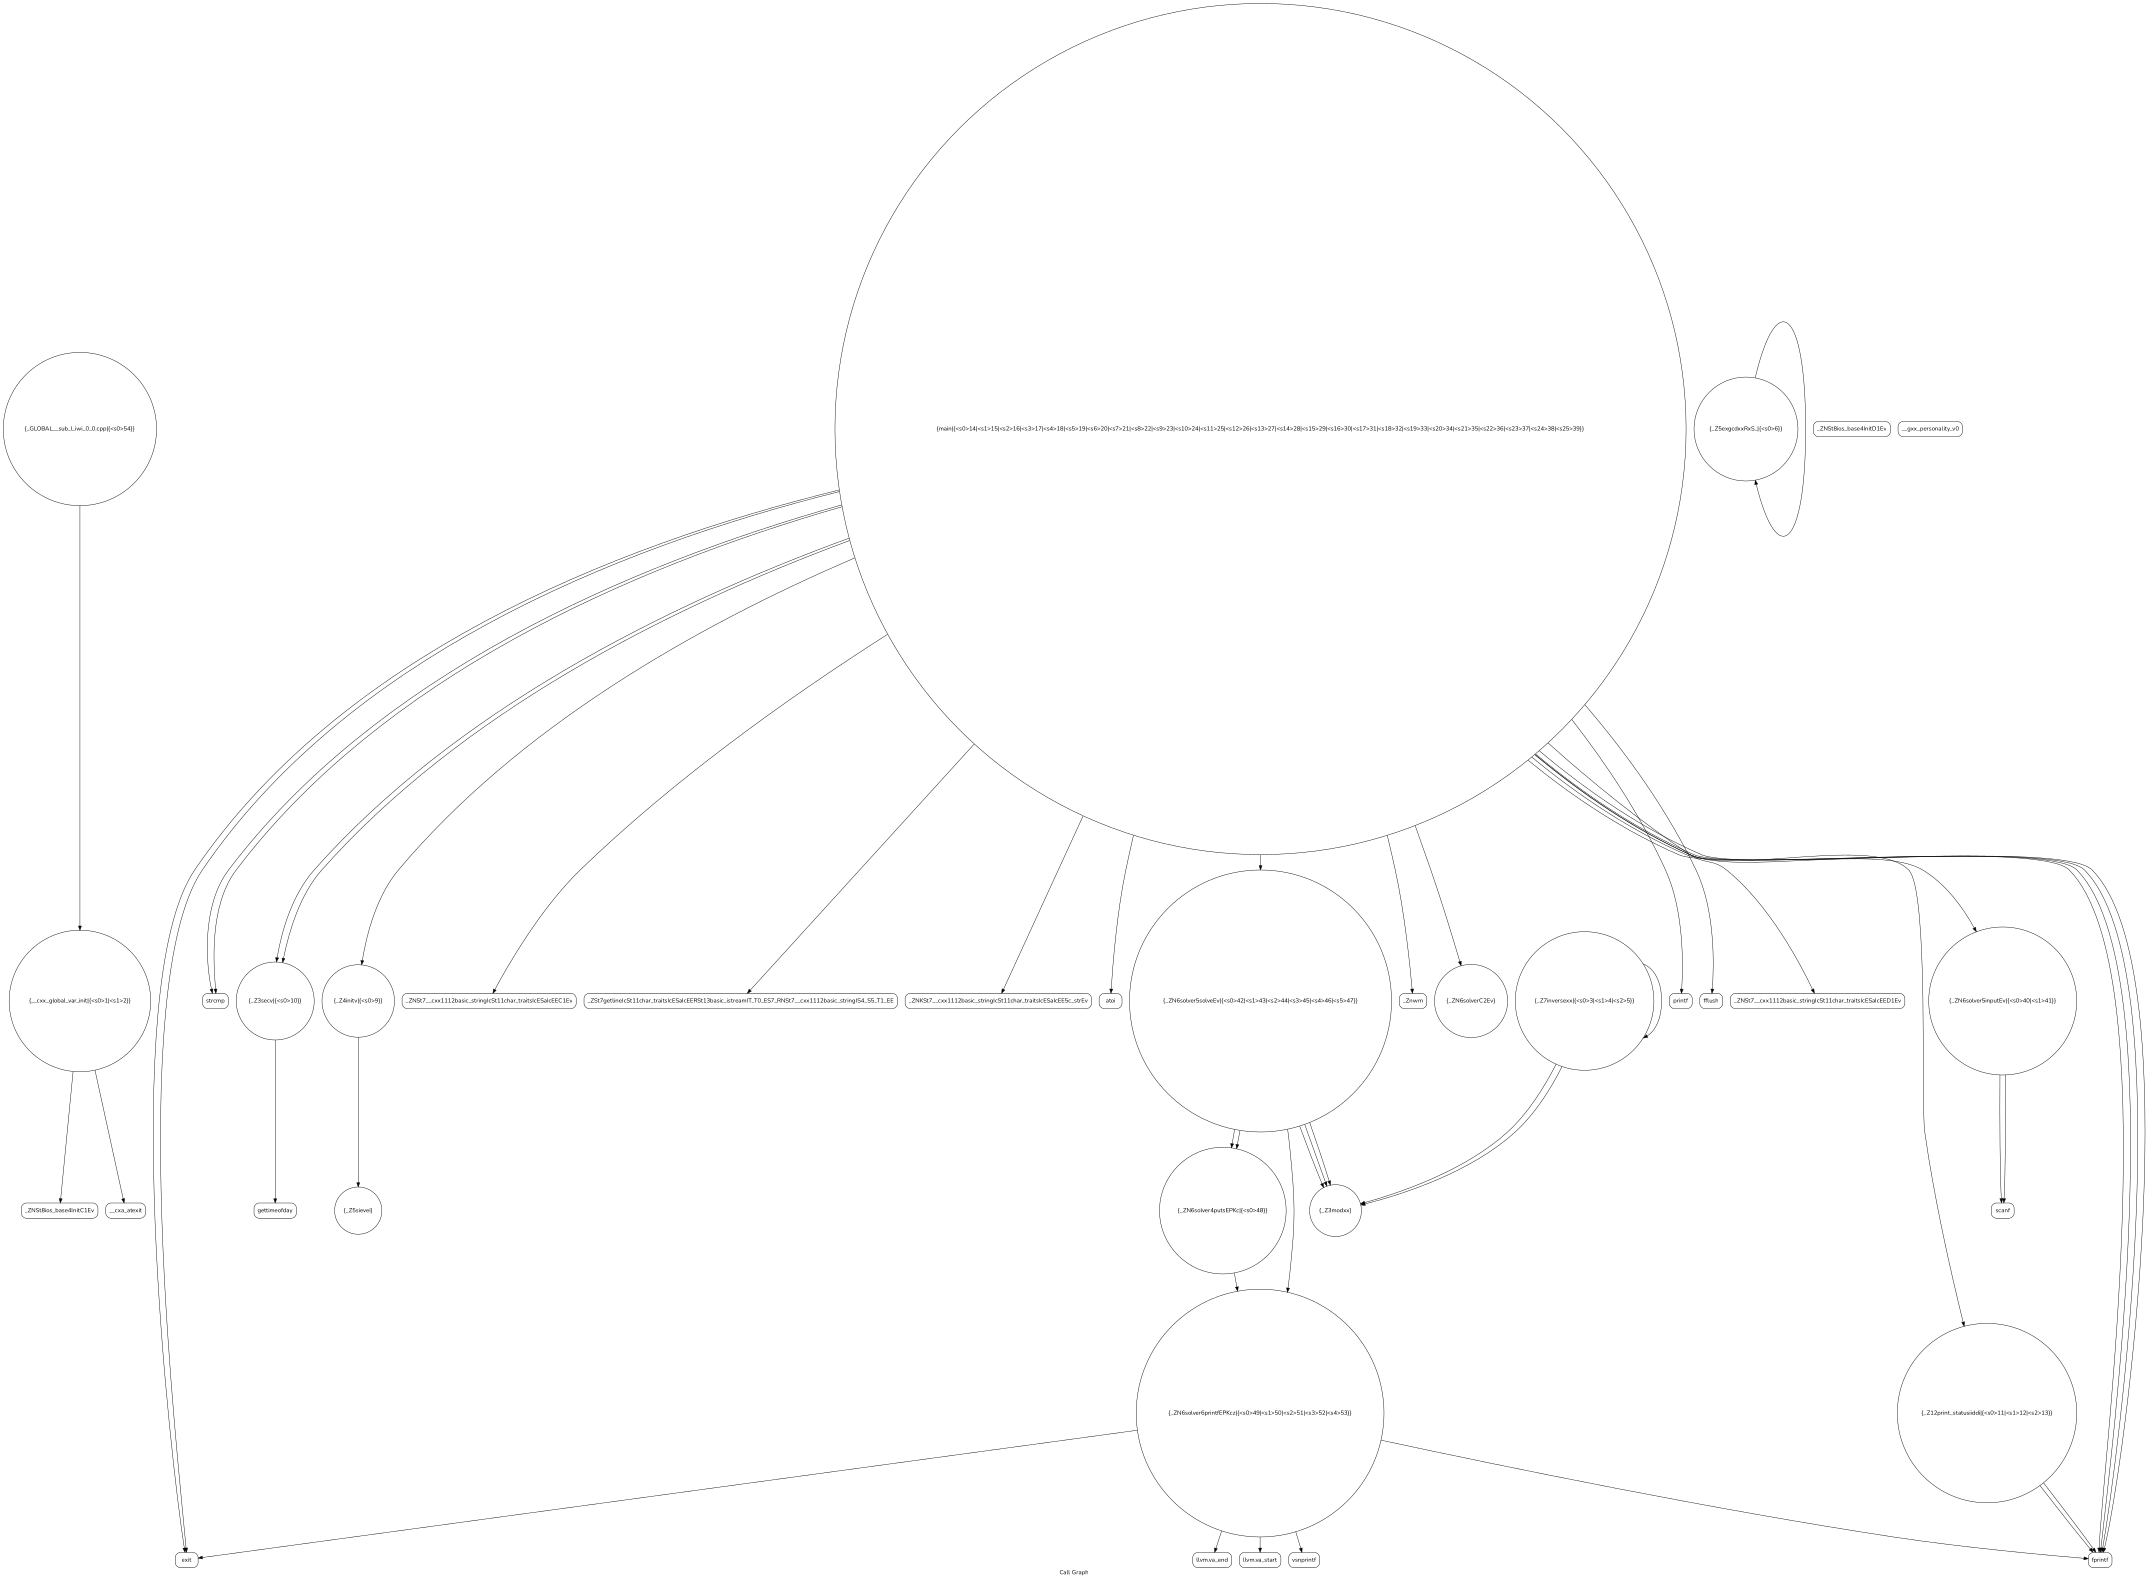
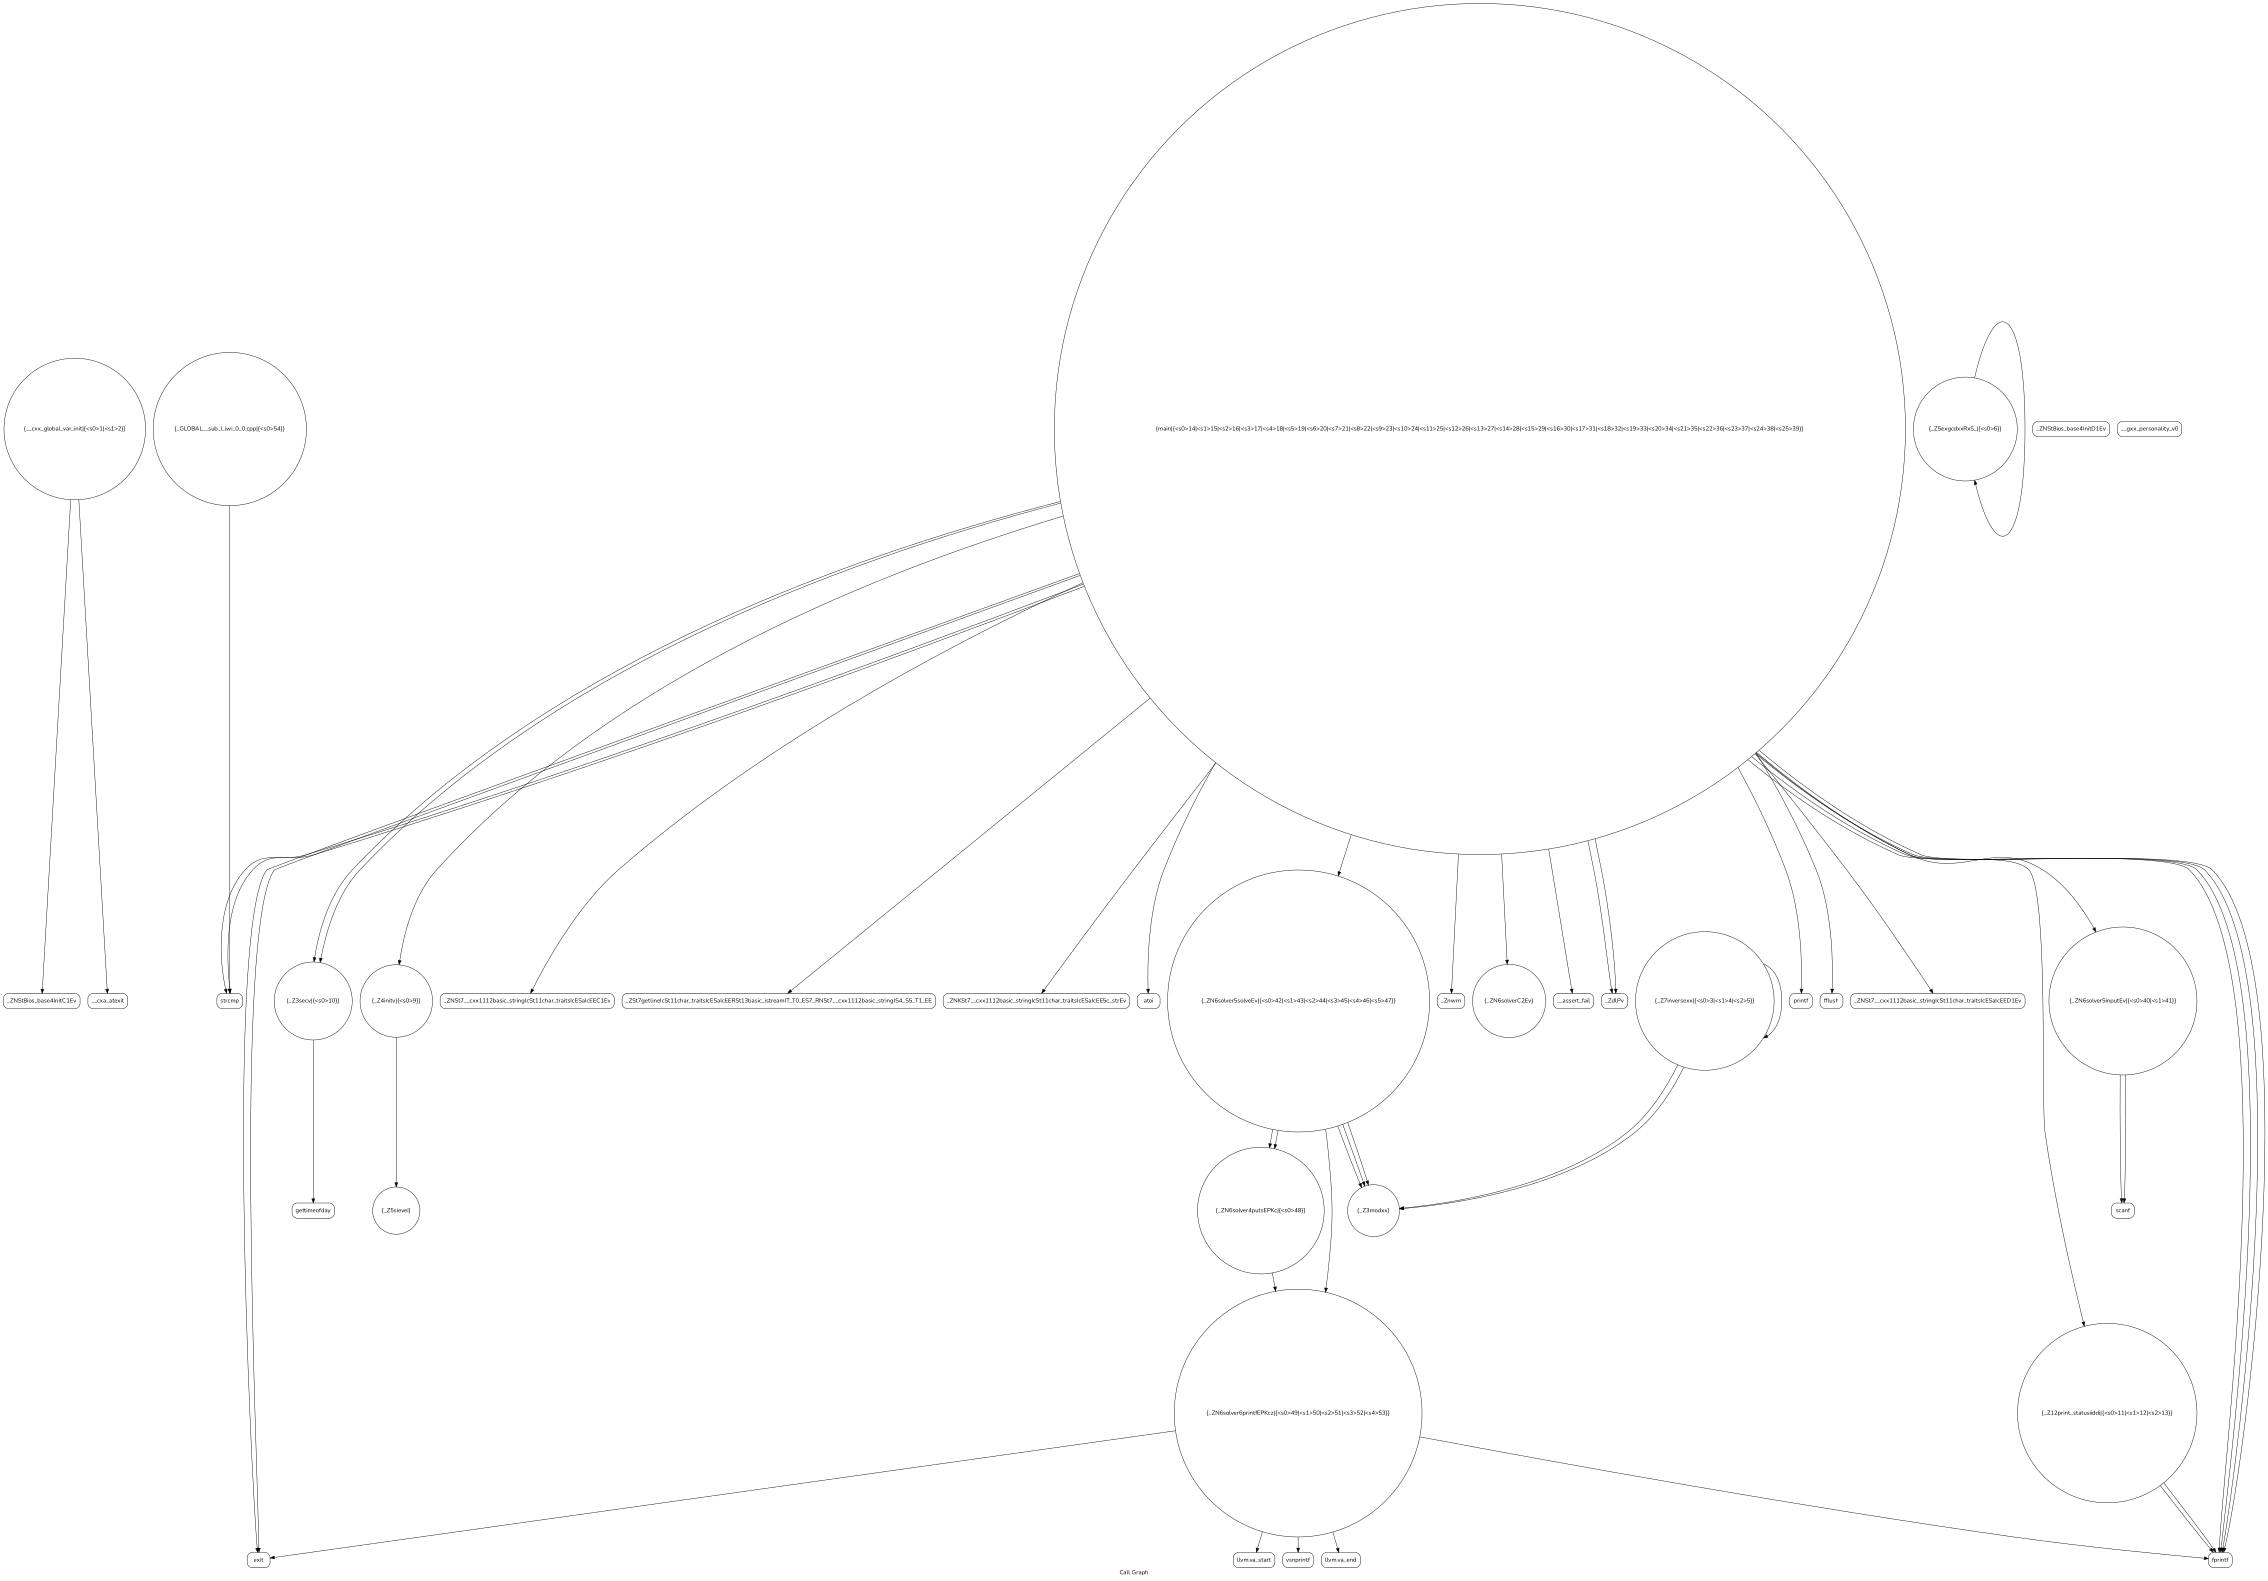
  digraph {
    fontname=Nunito
    label="Call Graph"
    node [fontname=Nunito shape=Mrecord]
    edge [color=black fontname=Nunito tailport=s0]
    n1 [label="{__cxx_global_var_init|{<s0>1|<s1>2}}" shape=circle]
    n2 [label="{_ZNSt8ios_base4InitC1Ev}"]
    n3 [label="{__cxa_atexit}"]
    n4 [label="{_ZN6solver5inputEv|{<s0>40|<s1>41}}" shape=circle]
    n5 [label="{scanf}"]
    n6 [label="{_Z5exgcdxxRxS_|{<s0>6}}" shape=circle]
    n7 [label="{_Z3modxx}" shape=circle]
    n8 [label="{_ZN6solver6printfEPKcz|{<s0>49|<s1>50|<s2>51|<s3>52|<s4>53}}" shape=circle]
    n9 [label="{llvm.va_start}"]
    n10 [label="{vsnprintf}"]
    n11 [label="{llvm.va_end}"]
    n12 [label="{fprintf}"]
    n13 [label="{exit}"]
    n14 [label="{main|{<s0>14|<s1>15|<s2>16|<s3>17|<s4>18|<s5>19|<s6>20|<s7>21|<s8>22|<s9>23|<s10>24|<s11>25|<s12>26|<s13>27|<s14>28|<s15>29|<s16>30|<s17>31|<s18>32|<s19>33|<s20>34|<s21>35|<s22>36|<s23>37|<s24>38|<s25>39}}" shape=circle]
    n15 [label="{strcmp}"]
    n16 [label="{_Z3secv|{<s0>10}}" shape=circle]
    n17 [label="{_Z4initv|{<s0>9}}" shape=circle]
    n18 [label="{_ZNSt7__cxx1112basic_stringIcSt11char_traitsIcESaIcEEC1Ev}"]
    n19 [label="{_ZSt7getlineIcSt11char_traitsIcESaIcEERSt13basic_istreamIT_T0_ES7_RNSt7__cxx1112basic_stringIS4_S5_T1_EE}"]
    n20 [label="{_ZNKSt7__cxx1112basic_stringIcSt11char_traitsIcESaIcEE5c_strEv}"]
    n21 [label="{atoi}"]
    n22 [label="{_Z12print_statusiiddi|{<s0>11|<s1>12|<s2>13}}" shape=circle]
    n23 [label="{_Znwm}"]
    n24 [label="{_ZN6solverC2Ev}" shape=circle]
+   n25 [label="{__assert_fail}"]
+   n26 [label="{_ZdlPv}"]
    n27 [label="{_ZN6solver5solveEv|{<s0>42|<s1>43|<s2>44|<s3>45|<s4>46|<s5>47}}" shape=circle]
    n28 [label="{printf}"]
    n29 [label="{fflush}"]
    n30 [label="{_ZNSt7__cxx1112basic_stringIcSt11char_traitsIcESaIcEED1Ev}"]
    n31 [label="{gettimeofday}"]
    n32 [label="{_Z5sievei}" shape=circle]
    n33 [label="{_ZN6solver4putsEPKc|{<s0>48}}" shape=circle]
    n34 [label="{_ZNSt8ios_base4InitD1Ev}"]
    n35 [label="{_Z7inversexx|{<s0>3|<s1>4|<s2>5}}" shape=circle]
    n36 [label="{_GLOBAL__sub_I_iwi_0_0.cpp|{<s0>54}}" shape=circle]
    n37 [label="{__gxx_personality_v0}"]
    n1 -> n2
    n1 -> n3 [tailport=s1]
    n4 -> n5
    n4 -> n5 [tailport=s1]
    n6 -> n6
    n8 -> n9
    n8 -> n10 [tailport=s1]
    n8 -> n11 [tailport=s2]
    n8 -> n12 [tailport=s3]
    n8 -> n13 [tailport=s4]
    n14 -> n4 [tailport=s18]
    n14 -> n12 [tailport=s2]
    n14 -> n12 [tailport=s7]
    n14 -> n12 [tailport=s12]
    n14 -> n12 [tailport=s23]
    n14 -> n13 [tailport=s3]
    n14 -> n13 [tailport=s24]
    n14 -> n15
    n14 -> n15 [tailport=s1]
    n14 -> n16 [tailport=s4]
    n14 -> n16 [tailport=s6]
    n14 -> n17 [tailport=s5]
    n14 -> n18 [tailport=s8]
    n14 -> n19 [tailport=s9]
    n14 -> n20 [tailport=s10]
    n14 -> n21 [tailport=s11]
    n14 -> n22 [tailport=s13]
    n14 -> n23 [tailport=s14]
    n14 -> n24 [tailport=s15]
+   n14 -> n25 [tailport=s16]
+   n14 -> n26 [tailport=s17]
+   n14 -> n26 [tailport=s22]
    n14 -> n27 [tailport=s19]
    n14 -> n28 [tailport=s20]
    n14 -> n29 [tailport=s21]
    n14 -> n30 [tailport=s25]
    n16 -> n31
    n17 -> n32
    n22 -> n12
    n22 -> n12 [tailport=s2]
    n27 -> n7 [tailport=s1]
    n27 -> n7 [tailport=s2]
    n27 -> n7 [tailport=s3]
    n27 -> n8 [tailport=s5]
    n27 -> n33
    n27 -> n33 [tailport=s4]
    n33 -> n8
    n35 -> n7
    n35 -> n7 [tailport=s2]
    n35 -> n35 [tailport=s1]
-   n36 -> n1
+   n36 -> n15
  }
